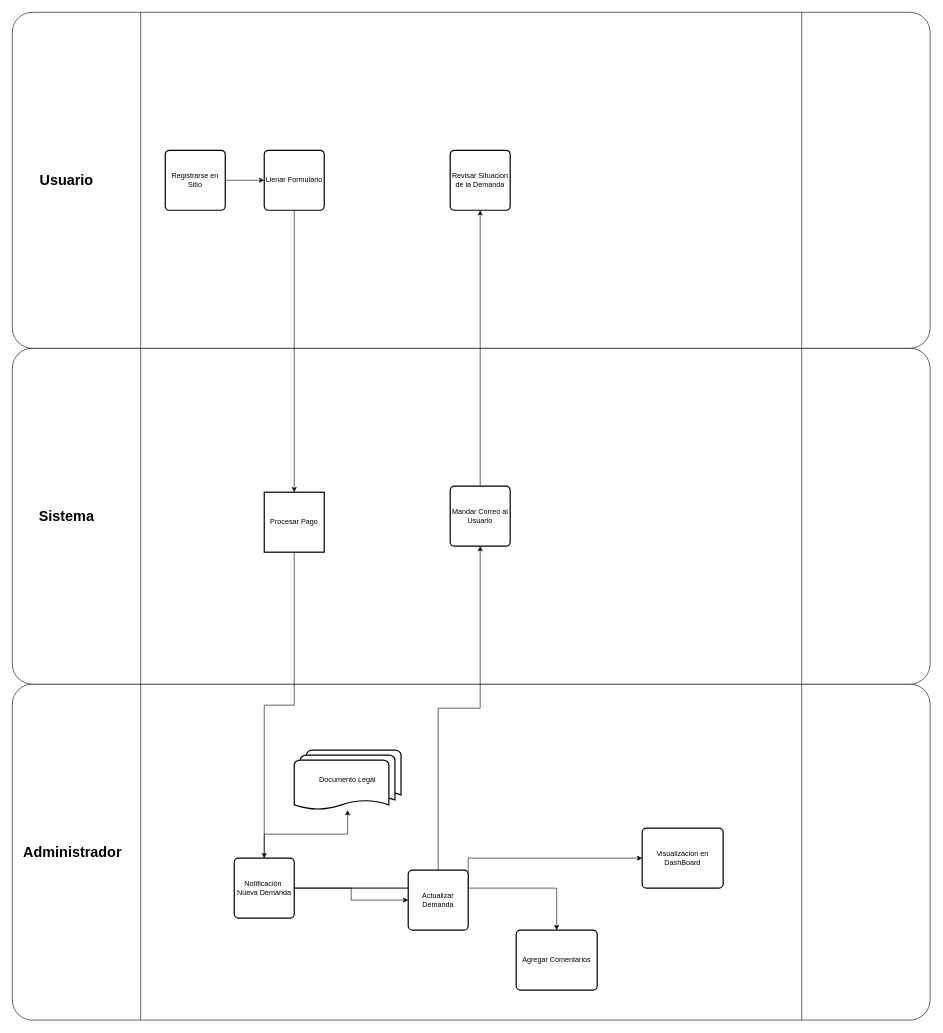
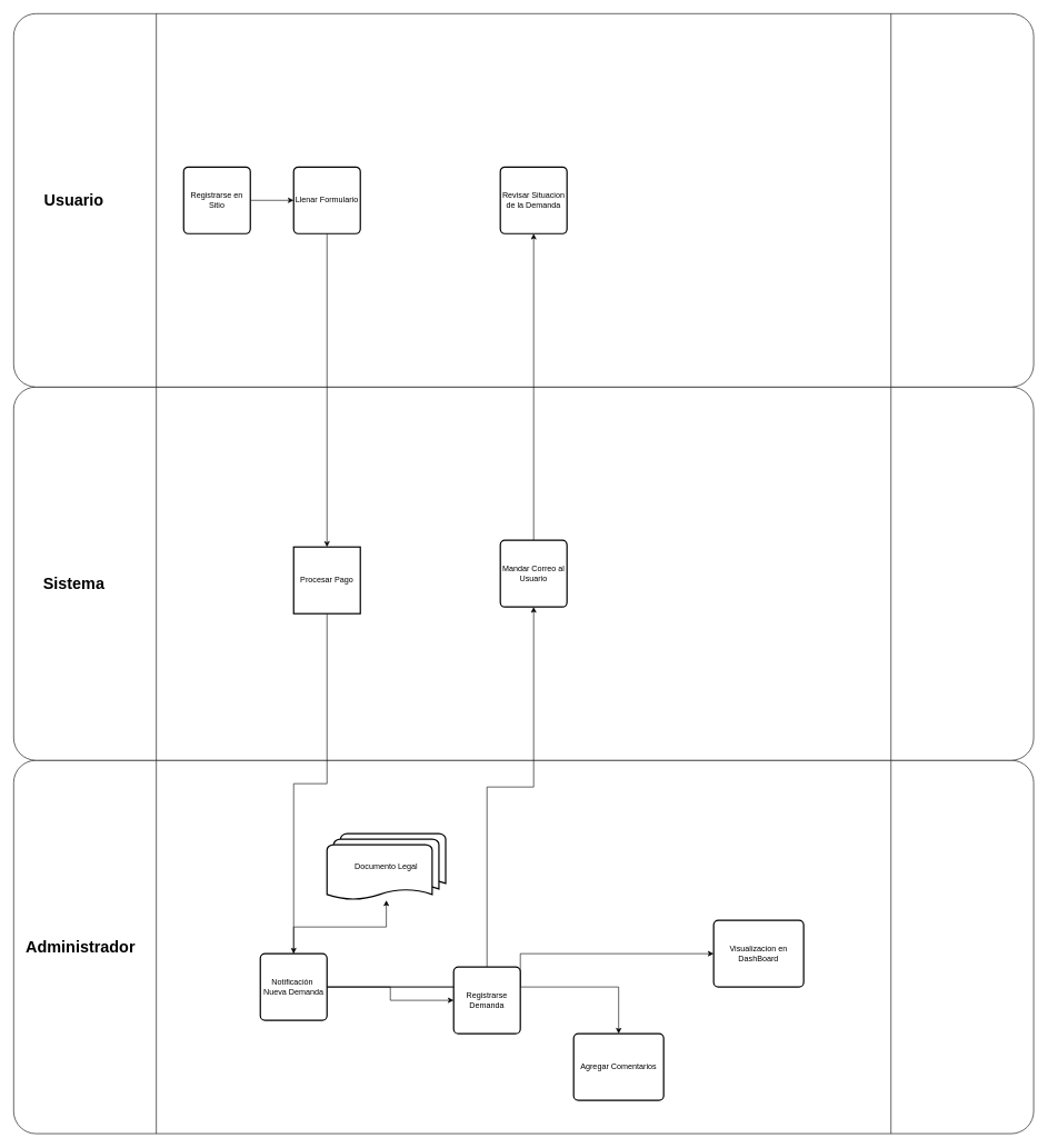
  <mxCell id="0" />
  <mxCell id="1" parent="0" />
  <mxCell id="2" value="" style="verticalLabelPosition=bottom;verticalAlign=top;html=1;shape=process;whiteSpace=wrap;rounded=1;size=0.14;arcSize=6;" parent="1" vertex="1"><mxGeometry x="20" y="1140" width="1530" height="560" as="geometry" /></mxCell>
  <mxCell id="3" value="" style="verticalLabelPosition=bottom;verticalAlign=top;html=1;shape=process;whiteSpace=wrap;rounded=1;size=0.14;arcSize=6;" parent="1" vertex="1"><mxGeometry x="20" y="580" width="1530" height="560" as="geometry" /></mxCell>
  <mxCell id="4" value="" style="verticalLabelPosition=bottom;verticalAlign=top;html=1;shape=process;whiteSpace=wrap;rounded=1;size=0.14;arcSize=6;" parent="1" vertex="1"><mxGeometry x="20" y="20" width="1530" height="560" as="geometry" /></mxCell>
  <mxCell id="5" style="edgeStyle=orthogonalEdgeStyle;rounded=0;orthogonalLoop=1;jettySize=auto;html=1;" parent="1" source="6" target="16" edge="1"><mxGeometry relative="1" as="geometry" /></mxCell>
  <mxCell id="6" value="Llenar Formulario" style="rounded=1;whiteSpace=wrap;html=1;absoluteArcSize=1;arcSize=14;strokeWidth=2;" parent="1" vertex="1"><mxGeometry x="440" y="250" width="100" height="100" as="geometry" /></mxCell>
  <mxCell id="7" style="edgeStyle=orthogonalEdgeStyle;rounded=0;orthogonalLoop=1;jettySize=auto;html=1;" parent="1" source="8" target="6" edge="1"><mxGeometry relative="1" as="geometry" /></mxCell>
  <mxCell id="8" value="Registrarse en Sitio" style="rounded=1;whiteSpace=wrap;html=1;absoluteArcSize=1;arcSize=14;strokeWidth=2;" parent="1" vertex="1"><mxGeometry x="275" y="250" width="100" height="100" as="geometry" /></mxCell>
  <mxCell id="9" style="edgeStyle=orthogonalEdgeStyle;rounded=0;orthogonalLoop=1;jettySize=auto;html=1;" parent="1" source="13" target="14" edge="1"><mxGeometry relative="1" as="geometry" /></mxCell>
  <mxCell id="10" style="edgeStyle=orthogonalEdgeStyle;rounded=0;orthogonalLoop=1;jettySize=auto;html=1;" parent="1" source="13" target="18" edge="1"><mxGeometry relative="1" as="geometry" /></mxCell>
  <mxCell id="11" style="edgeStyle=orthogonalEdgeStyle;rounded=0;orthogonalLoop=1;jettySize=auto;html=1;" parent="1" source="13" target="19" edge="1"><mxGeometry relative="1" as="geometry" /></mxCell>
  <mxCell id="12" style="edgeStyle=orthogonalEdgeStyle;rounded=0;orthogonalLoop=1;jettySize=auto;html=1;" parent="1" source="13" target="25" edge="1"><mxGeometry relative="1" as="geometry" /></mxCell>
  <mxCell id="13" value="Notificación&amp;nbsp; Nueva Demanda" style="rounded=1;whiteSpace=wrap;html=1;absoluteArcSize=1;arcSize=14;strokeWidth=2;" parent="1" vertex="1"><mxGeometry x="390" y="1430" width="100" height="100" as="geometry" /></mxCell>
  <mxCell id="14" value="Documento Legal" style="strokeWidth=2;html=1;shape=mxgraph.flowchart.multi-document;whiteSpace=wrap;" parent="1" vertex="1"><mxGeometry x="490" y="1250" width="178" height="100" as="geometry" /></mxCell>
  <mxCell id="15" style="edgeStyle=orthogonalEdgeStyle;rounded=0;orthogonalLoop=1;jettySize=auto;html=1;" parent="1" source="16" target="13" edge="1"><mxGeometry relative="1" as="geometry" /></mxCell>
  <mxCell id="16" value="Procesar Pago" style="whiteSpace=wrap;html=1;absoluteArcSize=1;arcSize=14;strokeWidth=2;rounded=0;" parent="1" vertex="1"><mxGeometry x="440" y="820" width="100" height="100" as="geometry" /></mxCell>
  <mxCell id="17" style="edgeStyle=orthogonalEdgeStyle;rounded=0;orthogonalLoop=1;jettySize=auto;html=1;" parent="1" source="18" target="21" edge="1"><mxGeometry relative="1" as="geometry" /></mxCell>
- <mxCell id="18" value="Actualizar Demanda" style="rounded=1;whiteSpace=wrap;html=1;absoluteArcSize=1;arcSize=14;strokeWidth=2;" parent="1" vertex="1"><mxGeometry x="680" y="1450" width="100" height="100" as="geometry" /></mxCell>
+ <mxCell id="18" value="Registrarse Demanda" style="rounded=1;whiteSpace=wrap;html=1;absoluteArcSize=1;arcSize=14;strokeWidth=2;" parent="1" vertex="1"><mxGeometry x="680" y="1450" width="100" height="100" as="geometry" /></mxCell>
  <mxCell id="19" value="Agregar Comentarios" style="rounded=1;whiteSpace=wrap;html=1;absoluteArcSize=1;arcSize=14;strokeWidth=2;" parent="1" vertex="1"><mxGeometry x="860" y="1550" width="135" height="100" as="geometry" /></mxCell>
  <mxCell id="20" style="edgeStyle=orthogonalEdgeStyle;rounded=0;orthogonalLoop=1;jettySize=auto;html=1;" parent="1" source="21" target="26" edge="1"><mxGeometry relative="1" as="geometry" /></mxCell>
  <mxCell id="21" value="Mandar Correo al Usuario" style="rounded=1;whiteSpace=wrap;html=1;absoluteArcSize=1;arcSize=14;strokeWidth=2;" parent="1" vertex="1"><mxGeometry x="750" y="810" width="100" height="100" as="geometry" /></mxCell>
  <mxCell id="22" value="Usuario" style="text;strokeColor=none;fillColor=none;html=1;fontSize=24;fontStyle=1;verticalAlign=middle;align=center;" parent="1" vertex="1"><mxGeometry x="60" y="280" width="100" height="40" as="geometry" /></mxCell>
- <mxCell id="23" value="Sistema" style="text;strokeColor=none;fillColor=none;html=1;fontSize=24;fontStyle=1;verticalAlign=middle;align=center;" parent="1" vertex="1"><mxGeometry x="60" y="840" width="100" height="40" as="geometry" /></mxCell>
+ <mxCell id="23" value="Sistema" style="text;strokeColor=none;fillColor=none;html=1;fontSize=24;fontStyle=1;verticalAlign=middle;align=center;" parent="1" vertex="1"><mxGeometry x="60" y="855" width="100" height="40" as="geometry" /></mxCell>
  <mxCell id="24" value="Administrador" style="text;strokeColor=none;fillColor=none;html=1;fontSize=24;fontStyle=1;verticalAlign=middle;align=center;" parent="1" vertex="1"><mxGeometry x="70" y="1400" width="100" height="40" as="geometry" /></mxCell>
  <mxCell id="25" value="Visualizacion en DashBoard" style="rounded=1;whiteSpace=wrap;html=1;absoluteArcSize=1;arcSize=14;strokeWidth=2;" parent="1" vertex="1"><mxGeometry x="1070" y="1380" width="135" height="100" as="geometry" /></mxCell>
  <mxCell id="26" value="Revisar Situacion de la Demanda" style="rounded=1;whiteSpace=wrap;html=1;absoluteArcSize=1;arcSize=14;strokeWidth=2;" parent="1" vertex="1"><mxGeometry x="750" y="250" width="100" height="100" as="geometry" /></mxCell>
